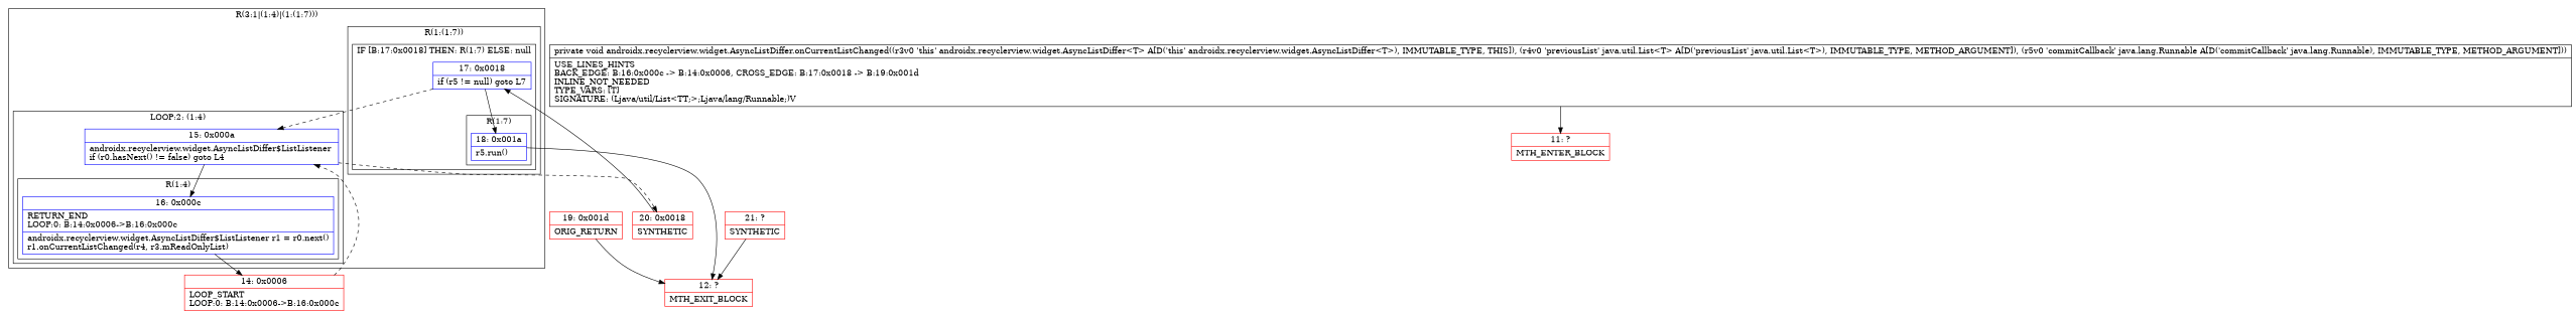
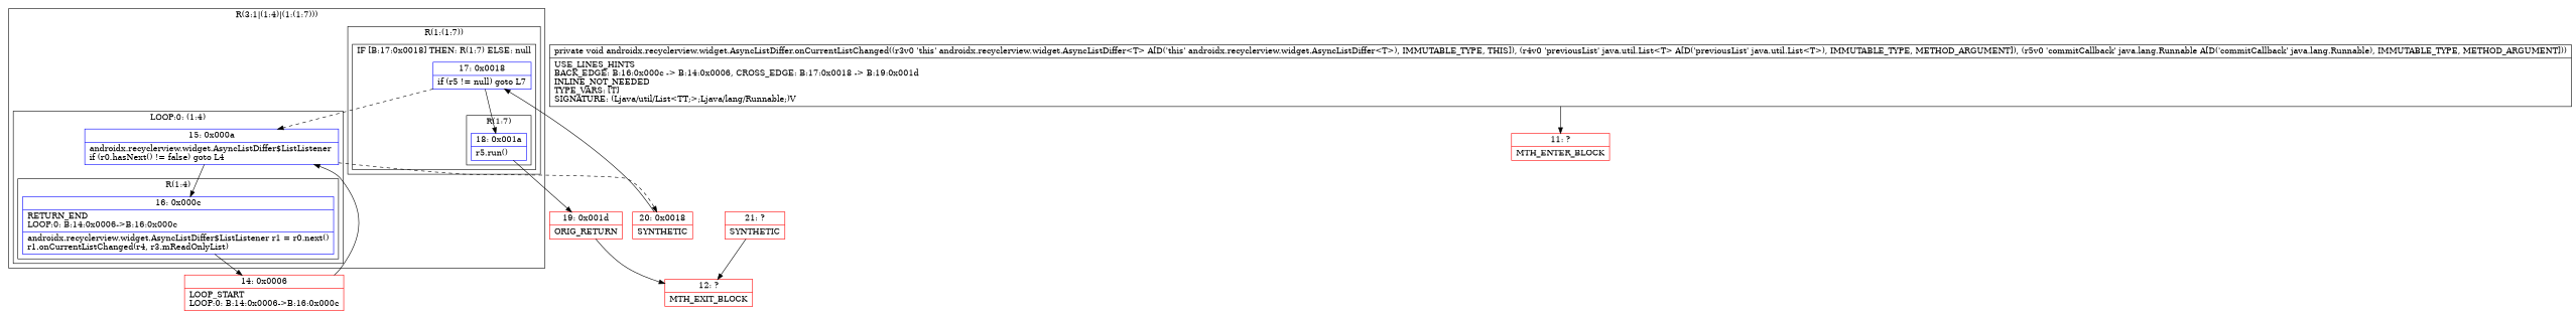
  digraph {
    node [color=red shape=record]
    n1 [color=blue label="{16\:\ 0x000c|RETURN_END\lLOOP:0: B:14:0x0006\-\>B:16:0x000c\l|androidx.recyclerview.widget.AsyncListDiffer$ListListener r1 = r0.next()\lr1.onCurrentListChanged(r4, r3.mReadOnlyList)\l}"]
    n2 [color=blue label="{15\:\ 0x000a|androidx.recyclerview.widget.AsyncListDiffer$ListListener \lif (r0.hasNext() != false) goto L4\l}"]
    n3 [color=blue label="{18\:\ 0x001a|r5.run()\l}"]
    n4 [color=blue label="{17\:\ 0x0018|if (r5 != null) goto L7\l}"]
    n5 [label="{14\:\ 0x0006|LOOP_START\lLOOP:0: B:14:0x0006\-\>B:16:0x000c\l}"]
    n6 [label="{20\:\ 0x0018|SYNTHETIC\l}"]
    n7 [label="{19\:\ 0x001d|ORIG_RETURN\l}"]
    n8 [label="{21\:\ ?|SYNTHETIC\l}"]
    n9 [label="{12\:\ ?|MTH_EXIT_BLOCK\l}"]
    n10 [label="{11\:\ ?|MTH_ENTER_BLOCK\l}"]
    n11 [label="{private void androidx.recyclerview.widget.AsyncListDiffer.onCurrentListChanged((r3v0 'this' androidx.recyclerview.widget.AsyncListDiffer\<T\> A[D('this' androidx.recyclerview.widget.AsyncListDiffer\<T\>), IMMUTABLE_TYPE, THIS]), (r4v0 'previousList' java.util.List\<T\> A[D('previousList' java.util.List\<T\>), IMMUTABLE_TYPE, METHOD_ARGUMENT]), (r5v0 'commitCallback' java.lang.Runnable A[D('commitCallback' java.lang.Runnable), IMMUTABLE_TYPE, METHOD_ARGUMENT]))  | USE_LINES_HINTS\lBACK_EDGE: B:16:0x000c \-\> B:14:0x0006, CROSS_EDGE: B:17:0x0018 \-\> B:19:0x001d\lINLINE_NOT_NEEDED\lTYPE_VARS: [T]\lSIGNATURE: (Ljava\/util\/List\<TT;\>;Ljava\/lang\/Runnable;)V\l}" color=""]
    subgraph cluster_1 {
      label="R(3:1|(1:4)|(1:(1:7)))"
      subgraph cluster_2 {
-       label="LOOP:2: (1:4)"
+       label="LOOP:0: (1:4)"
        n2
        subgraph cluster_3 {
          label="R(1:4)"
          n1
        }
      }
      subgraph cluster_4 {
        label="R(1:(1:7))"
        subgraph cluster_5 {
          label="IF [B:17:0x0018] THEN: R(1:7) ELSE: null"
          n4
          subgraph cluster_6 {
            label="R(1:7)"
            n3
          }
        }
      }
    }
    n1 -> n5
    n2 -> n1
    n2 -> n6 [style=dashed]
-   n3 -> n9
+   n3 -> n7
    n4 -> n2 [style=dashed]
    n4 -> n3
-   n5 -> n2 [style=dashed]
+   n5 -> n2
    n6 -> n4
    n7 -> n9
    n8 -> n9
    n11 -> n10
  }
